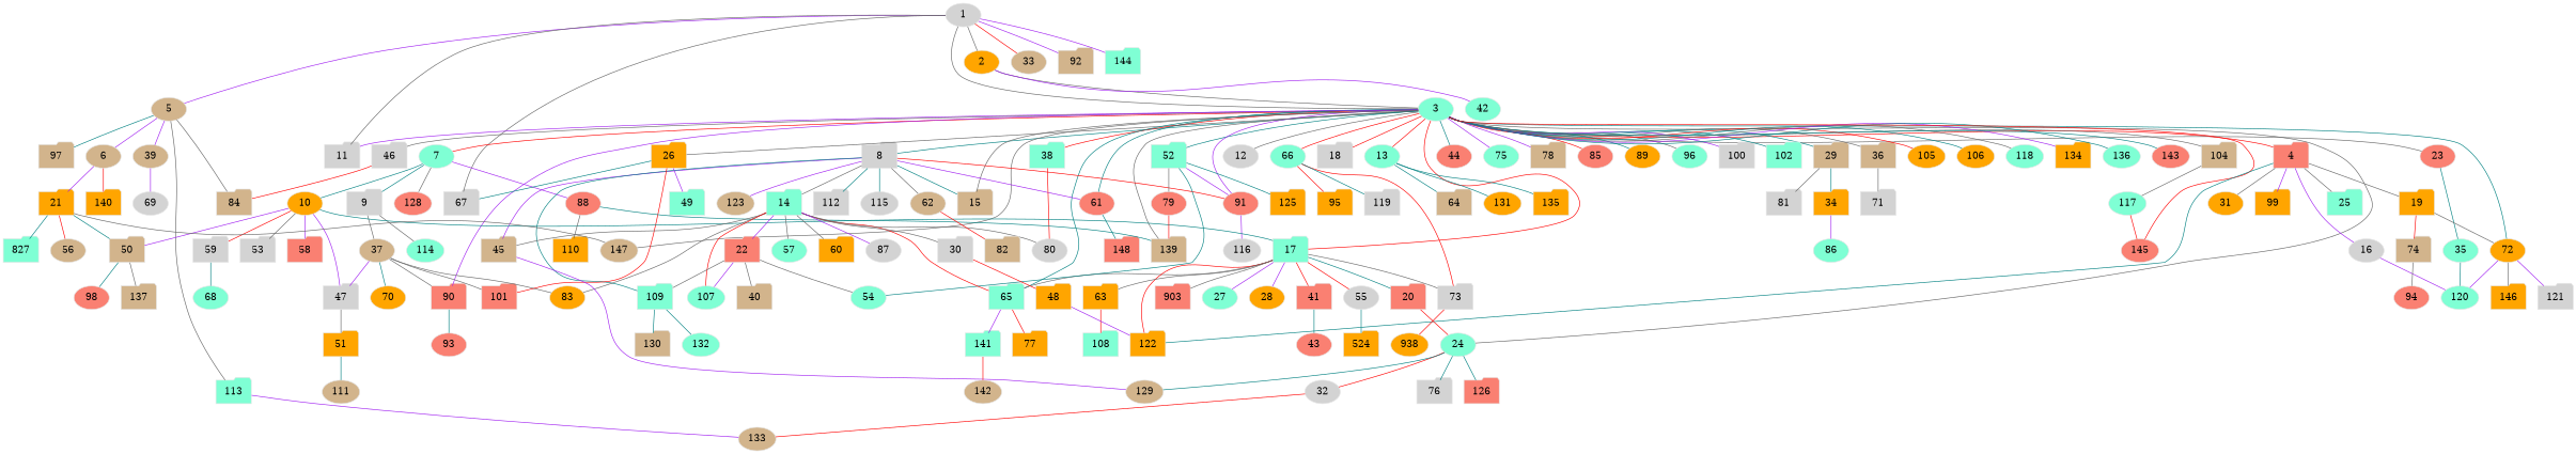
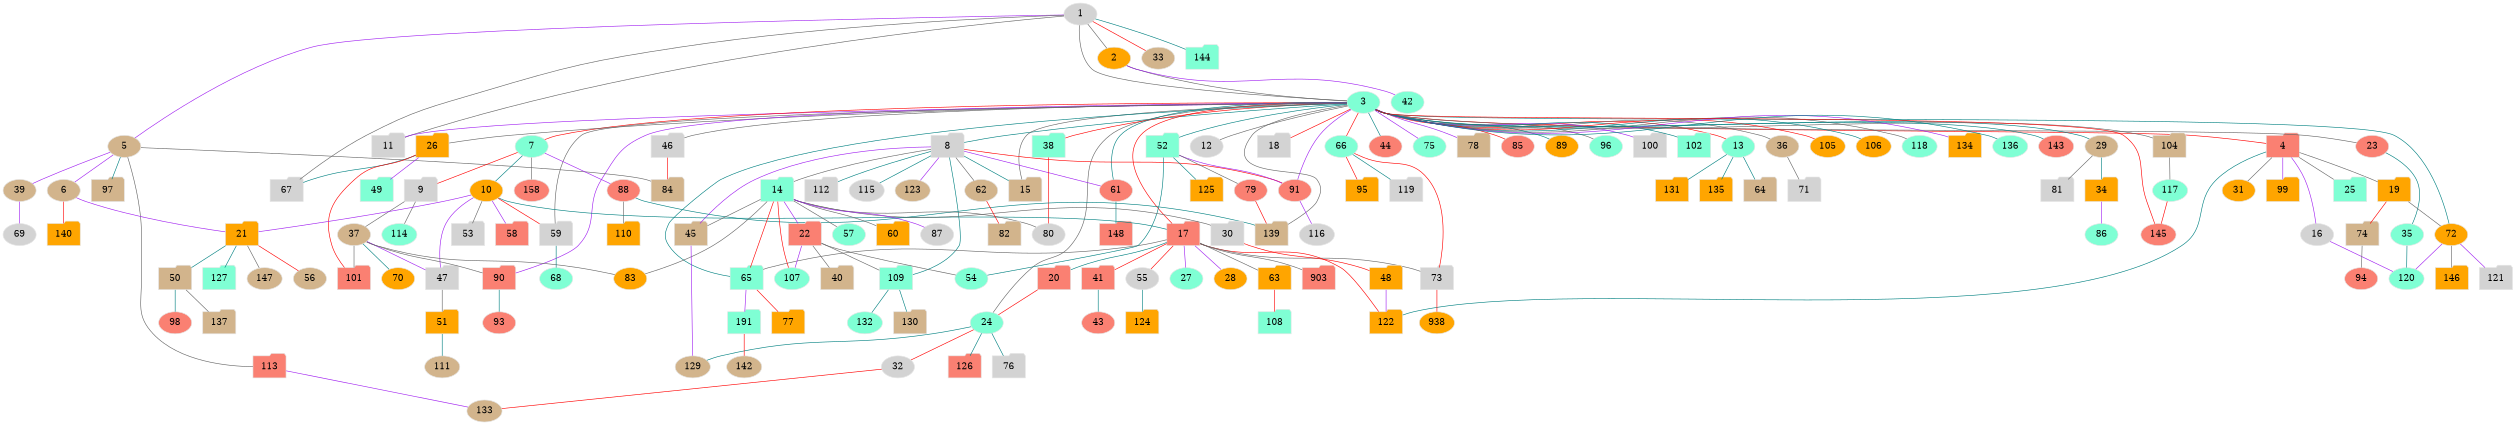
  graph {
    node [color=gray90 fillcolor=aquamarine shape=folder style=filled]
    edge [color=gray40]
    1 [fillcolor=lightgrey shape=ellipse]
    2 [fillcolor=orange shape=ellipse]
    3 [shape=ellipse]
    5 [fillcolor=tan shape=ellipse]
    11 [fillcolor=lightgrey]
    33 [fillcolor=tan shape=ellipse]
    67 [fillcolor=lightgrey]
-   92 [fillcolor=tan]
    144
    42 [shape=ellipse]
    4 [fillcolor=salmon]
    7 [shape=ellipse]
    8 [fillcolor=lightgrey]
    12 [fillcolor=lightgrey shape=ellipse]
    13 [shape=ellipse]
    15 [fillcolor=tan]
-   17
+   17 [fillcolor=salmon]
    18 [fillcolor=lightgrey]
    23 [fillcolor=salmon shape=ellipse]
    24 [shape=ellipse]
    26 [fillcolor=orange]
-   29 [fillcolor=tan]
-   36 [fillcolor=tan]
+   29 [fillcolor=tan shape=ellipse]
+   36 [fillcolor=tan shape=ellipse]
    38
    44 [fillcolor=salmon shape=ellipse]
    46 [fillcolor=lightgrey]
    52
    61 [fillcolor=salmon shape=ellipse]
    65
    66 [shape=ellipse]
    72 [fillcolor=orange shape=ellipse]
    75 [shape=ellipse]
    78 [fillcolor=tan]
    85 [fillcolor=salmon shape=ellipse]
    89 [fillcolor=orange shape=ellipse]
    90 [fillcolor=salmon]
    91 [fillcolor=salmon shape=ellipse]
    96 [shape=ellipse]
    100 [fillcolor=lightgrey]
    102
    104 [fillcolor=tan]
    105 [fillcolor=orange shape=ellipse]
    106 [fillcolor=orange shape=ellipse]
    118 [shape=ellipse]
    134 [fillcolor=orange]
    136 [shape=ellipse]
    139 [fillcolor=tan]
    143 [fillcolor=salmon shape=ellipse]
    145 [fillcolor=salmon shape=ellipse]
    147 [fillcolor=tan shape=ellipse]
    6 [fillcolor=tan shape=ellipse]
    39 [fillcolor=tan shape=ellipse]
    84 [fillcolor=tan]
    97 [fillcolor=tan]
-   113
+   113 [fillcolor=salmon]
    16 [fillcolor=lightgrey shape=ellipse]
    19 [fillcolor=orange]
    25
    31 [fillcolor=orange shape=ellipse]
    99 [fillcolor=orange]
    122 [fillcolor=orange]
    9 [fillcolor=lightgrey]
    10 [fillcolor=orange shape=ellipse]
    88 [fillcolor=salmon shape=ellipse]
-   128 [fillcolor=salmon shape=ellipse]
+   128 [fillcolor=salmon shape=ellipse label=158]
    14
    45 [fillcolor=tan]
    62 [fillcolor=tan shape=ellipse]
    109
    112 [fillcolor=lightgrey]
    115 [fillcolor=lightgrey shape=ellipse]
    123 [fillcolor=tan shape=ellipse]
    64 [fillcolor=tan]
-   131 [fillcolor=orange shape=ellipse]
+   131 [fillcolor=orange]
    135 [fillcolor=orange]
    20 [fillcolor=salmon]
    27 [shape=ellipse]
    28 [fillcolor=orange shape=ellipse]
    41 [fillcolor=salmon]
    55 [fillcolor=lightgrey shape=ellipse]
    63 [fillcolor=orange]
    73 [fillcolor=lightgrey]
    n83 [fillcolor=salmon label=903]
    35 [shape=ellipse]
    32 [fillcolor=lightgrey shape=ellipse]
    76 [fillcolor=lightgrey]
    126 [fillcolor=salmon]
    129 [fillcolor=tan shape=ellipse]
    49
    101 [fillcolor=salmon]
    34 [fillcolor=orange]
    81 [fillcolor=lightgrey]
    71 [fillcolor=lightgrey]
    80 [fillcolor=lightgrey shape=ellipse]
    54 [shape=ellipse]
    79 [fillcolor=salmon shape=ellipse]
    125 [fillcolor=orange]
    148 [fillcolor=salmon]
    77 [fillcolor=orange]
-   141
+   141 [label=191]
    95 [fillcolor=orange]
    119 [fillcolor=lightgrey]
    120 [shape=ellipse]
    121 [fillcolor=lightgrey]
    146 [fillcolor=orange]
    93 [fillcolor=salmon shape=ellipse]
    116 [fillcolor=lightgrey shape=ellipse]
    117 [shape=ellipse]
    74 [fillcolor=tan]
    21 [fillcolor=orange]
    140 [fillcolor=orange]
    69 [fillcolor=lightgrey shape=ellipse]
    133 [fillcolor=tan shape=ellipse]
    50 [fillcolor=tan]
    56 [fillcolor=tan shape=ellipse]
-   127 [label=827]
+   127
    37 [fillcolor=tan shape=ellipse]
    114 [shape=ellipse]
    47 [fillcolor=lightgrey]
    53 [fillcolor=lightgrey]
    58 [fillcolor=salmon]
    59 [fillcolor=lightgrey]
    110 [fillcolor=orange]
    22 [fillcolor=salmon]
    30 [fillcolor=lightgrey]
    57 [shape=ellipse]
    60 [fillcolor=orange]
    83 [fillcolor=orange shape=ellipse]
    87 [fillcolor=lightgrey shape=ellipse]
    107 [shape=ellipse]
    82 [fillcolor=tan]
    130 [fillcolor=tan]
    132 [shape=ellipse]
    70 [fillcolor=orange shape=ellipse]
    51 [fillcolor=orange]
    68 [shape=ellipse]
    40 [fillcolor=tan]
    48 [fillcolor=orange]
    43 [fillcolor=salmon shape=ellipse]
-   124 [fillcolor=orange label=524]
+   124 [fillcolor=orange]
    108
    n142 [fillcolor=orange label=938 shape=ellipse]
    94 [fillcolor=salmon shape=ellipse]
    98 [fillcolor=salmon shape=ellipse]
    137 [fillcolor=tan]
    86 [shape=ellipse]
    111 [fillcolor=tan shape=ellipse]
    142 [fillcolor=tan shape=ellipse]
    1 -- 2
    1 -- 3
    1 -- 5 [color=purple]
    1 -- 11
    1 -- 33 [color=red]
    1 -- 67
-   1 -- 92 [color=purple]
-   1 -- 144 [color=purple]
+   1 -- 144 [color=teal]
    2 -- 3
    2 -- 42 [color=purple]
    3 -- 11 [color=purple]
    3 -- 4 [color=red]
    3 -- 7 [color=red]
    3 -- 8 [color=teal]
    3 -- 12
    3 -- 13 [color=red]
    3 -- 15
    3 -- 17 [color=red]
    3 -- 18 [color=red]
    3 -- 23
    3 -- 24
    3 -- 26
    3 -- 29 [color=teal]
    3 -- 36
    3 -- 38 [color=red]
    3 -- 44 [color=teal]
    3 -- 46
    3 -- 52 [color=teal]
    3 -- 61 [color=teal]
    3 -- 65 [color=teal]
    3 -- 66 [color=red]
    3 -- 72 [color=teal]
    3 -- 75 [color=purple]
    3 -- 78 [color=purple]
    3 -- 85 [color=red]
    3 -- 89 [color=teal]
    3 -- 90 [color=purple]
    3 -- 91 [color=purple]
    3 -- 96
    3 -- 100 [color=purple]
    3 -- 102 [color=teal]
    3 -- 104
    3 -- 105 [color=red]
    3 -- 106 [color=teal]
    3 -- 118
    3 -- 134 [color=purple]
    3 -- 136 [color=teal]
    3 -- 139
    3 -- 143 [color=teal]
    3 -- 145 [color=red]
-   3 -- 147
+   3 -- 59
    5 -- 6 [color=purple]
    5 -- 39 [color=purple]
    5 -- 84
    5 -- 97 [color=teal]
    5 -- 113
    4 -- 16 [color=purple]
    4 -- 19
    4 -- 25
    4 -- 31
    4 -- 99 [color=purple]
    4 -- 122 [color=teal]
-   7 -- 9 [color=teal]
+   7 -- 9 [color=red]
    7 -- 10 [color=teal]
    7 -- 88 [color=purple]
    7 -- 128
    8 -- 15 [color=teal]
    8 -- 61 [color=purple]
    8 -- 91 [color=red]
    8 -- 14
    8 -- 45 [color=purple]
    8 -- 62
    8 -- 109 [color=teal]
    8 -- 112 [color=teal]
    8 -- 115 [color=teal]
    8 -- 123 [color=purple]
    13 -- 64 [color=teal]
    13 -- 131 [color=teal]
    13 -- 135 [color=teal]
    17 -- 65
    17 -- 122 [color=red]
    17 -- 20 [color=teal]
    17 -- 27 [color=purple]
    17 -- 28 [color=purple]
    17 -- 41 [color=red]
    17 -- 55 [color=red]
    17 -- 63
    17 -- 73
    17 -- n83
    23 -- 35 [color=teal]
    24 -- 32 [color=red]
    24 -- 76 [color=teal]
    24 -- 126 [color=teal]
    24 -- 129 [color=teal]
    26 -- 67 [color=teal]
    26 -- 49 [color=purple]
    26 -- 101 [color=red]
    29 -- 34 [color=teal]
    29 -- 81
    36 -- 71
    38 -- 80 [color=red]
    46 -- 84 [color=red]
    52 -- 91 [color=purple]
    52 -- 54 [color=teal]
    52 -- 79
    52 -- 125 [color=teal]
    61 -- 148 [color=teal]
    65 -- 77 [color=red]
    65 -- 141 [color=purple]
    66 -- 73 [color=red]
    66 -- 95 [color=red]
    66 -- 119 [color=teal]
    72 -- 120 [color=purple]
    72 -- 121 [color=purple]
    72 -- 146
    90 -- 93 [color=teal]
    91 -- 116 [color=purple]
    104 -- 117
    6 -- 21 [color=purple]
    6 -- 140 [color=red]
    39 -- 69 [color=purple]
    113 -- 133 [color=purple]
    16 -- 120 [color=purple]
    19 -- 72
    19 -- 74 [color=red]
    9 -- 37
    9 -- 114
    10 -- 17 [color=teal]
-   10 -- 50 [color=purple]
+   10 -- 21 [color=purple]
    10 -- 47 [color=purple]
    10 -- 53
    10 -- 58 [color=purple]
    10 -- 59 [color=red]
    88 -- 139 [color=teal]
    88 -- 110
    14 -- 65 [color=red]
    14 -- 45
    14 -- 80
    14 -- 22 [color=purple]
    14 -- 30
    14 -- 57
    14 -- 60
    14 -- 83
    14 -- 87 [color=purple]
    14 -- 107 [color=red]
    45 -- 129 [color=purple]
    62 -- 82 [color=red]
    109 -- 130 [color=teal]
    109 -- 132 [color=teal]
    20 -- 24 [color=red]
    41 -- 43 [color=teal]
    55 -- 124 [color=teal]
    63 -- 108 [color=red]
    73 -- n142 [color=red]
    35 -- 120 [color=teal]
    32 -- 133 [color=red]
    34 -- 86 [color=purple]
    79 -- 139 [color=red]
    141 -- 142 [color=red]
    117 -- 145 [color=red]
    74 -- 94
    21 -- 147
    21 -- 50 [color=teal]
    21 -- 56 [color=red]
    21 -- 127 [color=teal]
    50 -- 98 [color=teal]
    50 -- 137
    37 -- 90
    37 -- 101
    37 -- 47 [color=purple]
    37 -- 83
    37 -- 70 [color=teal]
    47 -- 51
    59 -- 68 [color=teal]
    22 -- 109
    22 -- 54
    22 -- 107 [color=purple]
    22 -- 40
    30 -- 48 [color=red]
    51 -- 111 [color=teal]
    48 -- 122 [color=purple]
  }
